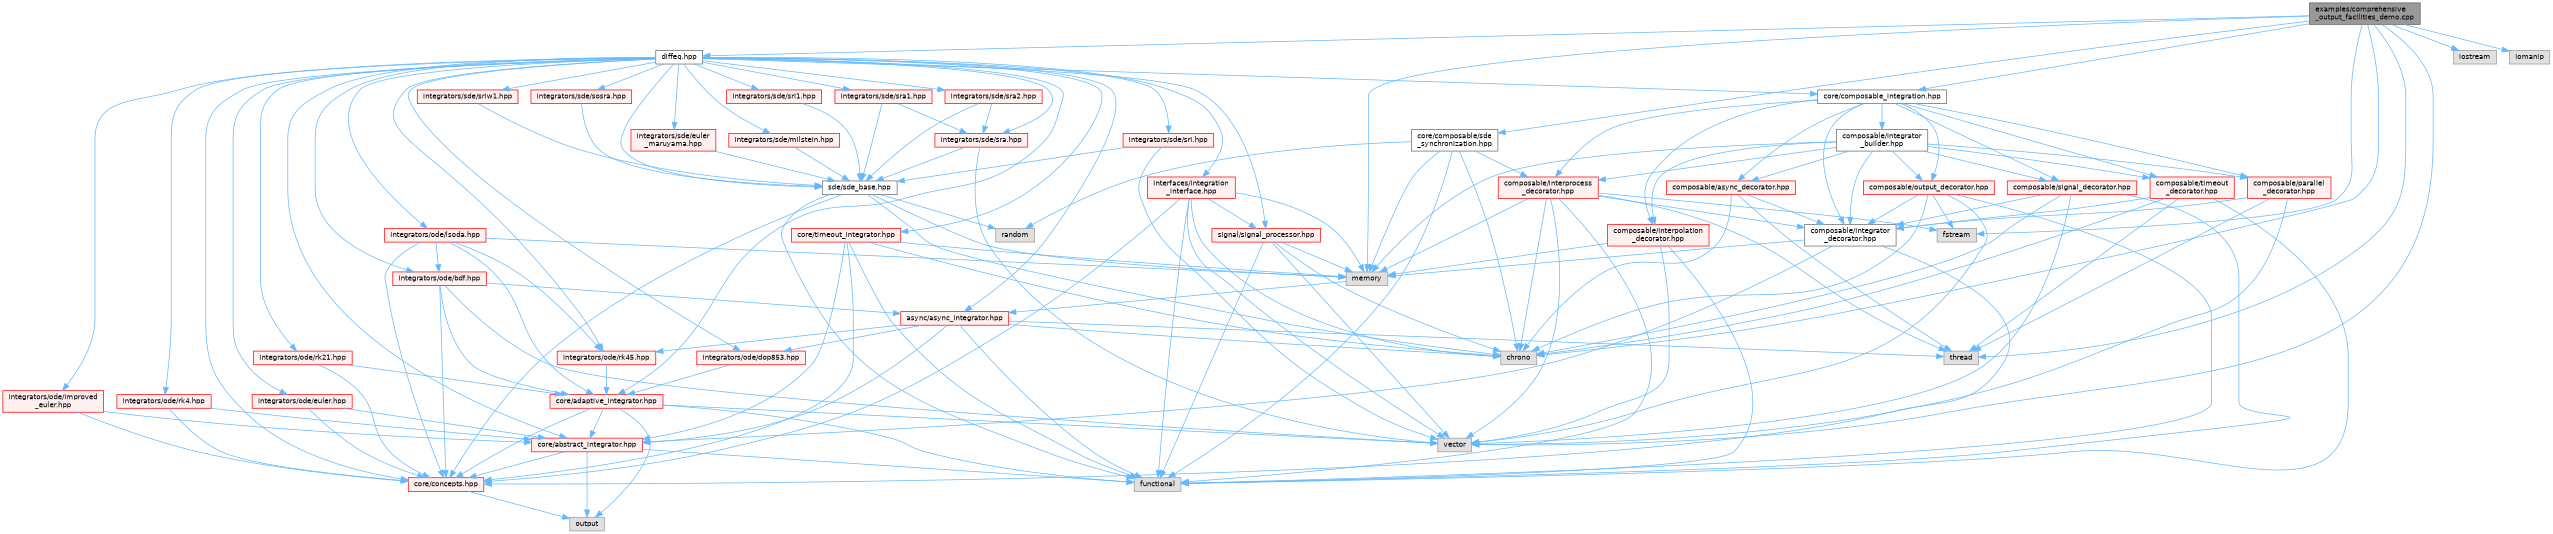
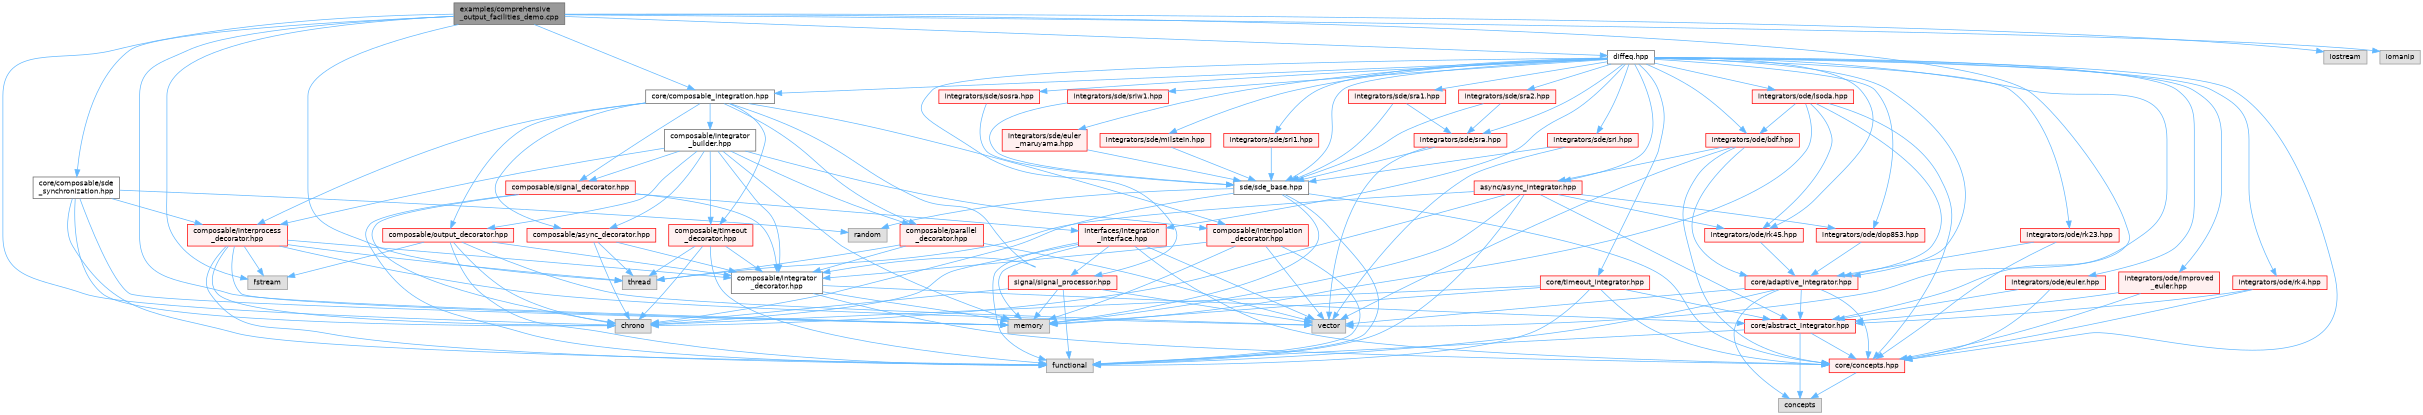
  digraph {
    node [color=red fillcolor="#FFF0F0" fontname=Helvetica fontsize=10 shape=box style=filled]
    edge [color=steelblue1 fontname=Helvetica fontsize=10 labelfontname=Helvetica labelfontsize=10 style=solid]
    n1 [color=gray40 fillcolor=grey60 fontcolor=black height=0.2 label="examples/comprehensive\l_output_facilities_demo.cpp" width=0.4]
    n2 [color=grey40 fillcolor=white height=0.2 label="diffeq.hpp" width=0.4]
    n3 [color=grey60 fillcolor="#E0E0E0" height=0.2 label=vector width=0.4]
    n4 [color=grey60 fillcolor="#E0E0E0" height=0.2 label=chrono width=0.4]
    n5 [color=grey60 fillcolor="#E0E0E0" height=0.2 label=memory width=0.4]
    n6 [color=grey40 fillcolor=white height=0.2 label="core/composable_integration.hpp" width=0.4]
    n7 [color=grey60 fillcolor="#E0E0E0" height=0.2 label=thread width=0.4]
    n8 [color=grey60 fillcolor="#E0E0E0" height=0.2 label=fstream width=0.4]
    n9 [color=grey40 fillcolor=white height=0.2 label="core/composable/sde\l_synchronization.hpp" width=0.4]
    n10 [color=grey60 fillcolor="#E0E0E0" height=0.2 label=iostream width=0.4]
    n11 [color=grey60 fillcolor="#E0E0E0" height=0.2 label=iomanip width=0.4]
    n12 [height=0.2 label="core/concepts.hpp" width=0.4]
    n13 [height=0.2 label="core/abstract_integrator.hpp" width=0.4]
    n14 [height=0.2 label="core/adaptive_integrator.hpp" width=0.4]
    n15 [height=0.2 label="core/timeout_integrator.hpp" width=0.4]
    n16 [height=0.2 label="integrators/ode/euler.hpp" width=0.4]
    n17 [height=0.2 label="integrators/ode/improved\l_euler.hpp" width=0.4]
    n18 [height=0.2 label="integrators/ode/rk4.hpp" width=0.4]
-   n19 [height=0.2 label="integrators/ode/rk21.hpp" width=0.4]
+   n19 [height=0.2 label="integrators/ode/rk23.hpp" width=0.4]
    n20 [height=0.2 label="integrators/ode/rk45.hpp" width=0.4]
    n21 [height=0.2 label="integrators/ode/dop853.hpp" width=0.4]
    n22 [height=0.2 label="integrators/ode/bdf.hpp" width=0.4]
    n23 [height=0.2 label="integrators/ode/lsoda.hpp" width=0.4]
    n24 [color=grey40 fillcolor=white height=0.2 label="sde/sde_base.hpp" width=0.4]
    n25 [height=0.2 label="integrators/sde/euler\l_maruyama.hpp" width=0.4]
    n26 [height=0.2 label="integrators/sde/milstein.hpp" width=0.4]
    n27 [height=0.2 label="integrators/sde/sri1.hpp" width=0.4]
    n28 [height=0.2 label="integrators/sde/sra.hpp" width=0.4]
    n29 [height=0.2 label="integrators/sde/sra1.hpp" width=0.4]
    n30 [height=0.2 label="integrators/sde/sra2.hpp" width=0.4]
    n31 [height=0.2 label="integrators/sde/sosra.hpp" width=0.4]
    n32 [height=0.2 label="integrators/sde/sri.hpp" width=0.4]
    n33 [height=0.2 label="integrators/sde/sriw1.hpp" width=0.4]
    n34 [height=0.2 label="async/async_integrator.hpp" width=0.4]
    n35 [height=0.2 label="signal/signal_processor.hpp" width=0.4]
    n36 [height=0.2 label="interfaces/integration\l_interface.hpp" width=0.4]
    n37 [color=grey40 fillcolor=white height=0.2 label="composable/integrator\l_decorator.hpp" width=0.4]
    n38 [height=0.2 label="composable/timeout\l_decorator.hpp" width=0.4]
    n39 [height=0.2 label="composable/parallel\l_decorator.hpp" width=0.4]
    n40 [height=0.2 label="composable/async_decorator.hpp" width=0.4]
    n41 [height=0.2 label="composable/output_decorator.hpp" width=0.4]
    n42 [height=0.2 label="composable/signal_decorator.hpp" width=0.4]
    n43 [height=0.2 label="composable/interpolation\l_decorator.hpp" width=0.4]
    n44 [height=0.2 label="composable/interprocess\l_decorator.hpp" width=0.4]
    n45 [color=grey40 fillcolor=white height=0.2 label="composable/integrator\l_builder.hpp" width=0.4]
    n46 [color=grey60 fillcolor="#E0E0E0" height=0.2 label=functional width=0.4]
    n47 [color=grey60 fillcolor="#E0E0E0" height=0.2 label=random width=0.4]
-   n48 [color=grey60 fillcolor="#E0E0E0" height=0.2 label=output width=0.4]
+   n48 [color=grey60 fillcolor="#E0E0E0" height=0.2 label=concepts width=0.4]
    n1 -> n2
    n1 -> n3
    n1 -> n4
    n1 -> n5
    n1 -> n6
    n1 -> n7
    n1 -> n8
    n1 -> n9
    n1 -> n10
    n1 -> n11
    n2 -> n6
    n2 -> n12
    n2 -> n13
    n2 -> n14
    n2 -> n15
    n2 -> n16
    n2 -> n17
    n2 -> n18
    n2 -> n19
    n2 -> n20
    n2 -> n21
    n2 -> n22
    n2 -> n23
    n2 -> n24
    n2 -> n25
    n2 -> n26
    n2 -> n27
    n2 -> n28
    n2 -> n29
    n2 -> n30
    n2 -> n31
    n2 -> n32
    n2 -> n33
    n2 -> n34
    n2 -> n35
    n2 -> n36
    n6 -> n37
    n6 -> n38
    n6 -> n39
    n6 -> n40
    n6 -> n41
    n6 -> n42
    n6 -> n43
    n6 -> n44
    n6 -> n45
    n9 -> n4
    n9 -> n5
    n9 -> n44
    n9 -> n46
    n9 -> n47
    n12 -> n48
    n13 -> n12
    n13 -> n46
    n13 -> n48
    n14 -> n3
    n14 -> n12
    n14 -> n13
    n14 -> n46
    n14 -> n48
    n15 -> n4
    n15 -> n5
    n15 -> n12
    n15 -> n13
    n15 -> n46
    n16 -> n12
    n16 -> n13
    n17 -> n12
    n17 -> n13
    n18 -> n12
    n18 -> n13
    n19 -> n12
    n19 -> n14
    n20 -> n14
    n21 -> n14
    n22 -> n3
    n22 -> n12
    n22 -> n14
    n22 -> n34
    n23 -> n5
    n23 -> n12
    n23 -> n14
    n23 -> n20
    n23 -> n22
    n24 -> n4
    n24 -> n5
    n24 -> n12
    n24 -> n46
    n24 -> n47
    n25 -> n24
    n26 -> n24
    n27 -> n24
    n28 -> n3
    n28 -> n24
    n29 -> n24
    n29 -> n28
    n30 -> n24
    n30 -> n28
    n31 -> n24
    n32 -> n3
    n32 -> n24
    n33 -> n24
    n34 -> n4
-   n5 -> n34
+   n34 -> n5
    n34 -> n7
    n34 -> n13
    n34 -> n20
    n34 -> n21
    n34 -> n46
    n35 -> n3
    n35 -> n4
    n35 -> n5
    n35 -> n46
    n36 -> n3
    n36 -> n4
    n36 -> n5
    n36 -> n12
    n36 -> n35
    n36 -> n46
    n37 -> n5
    n37 -> n12
    n37 -> n13
    n38 -> n4
    n38 -> n7
    n38 -> n37
    n38 -> n46
    n39 -> n3
    n39 -> n7
    n39 -> n37
    n40 -> n4
    n40 -> n7
    n40 -> n37
    n41 -> n3
    n41 -> n4
    n41 -> n8
    n41 -> n37
    n41 -> n46
-   n42 -> n3
+   n42 -> n36
    n42 -> n4
    n42 -> n37
    n42 -> n46
    n43 -> n3
    n43 -> n5
+   n43 -> n37
    n43 -> n46
    n44 -> n3
    n44 -> n4
    n44 -> n5
    n44 -> n7
    n44 -> n8
    n44 -> n37
    n44 -> n46
    n45 -> n5
    n45 -> n37
    n45 -> n38
    n45 -> n39
    n45 -> n40
    n45 -> n41
    n45 -> n42
    n45 -> n43
    n45 -> n44
  }
